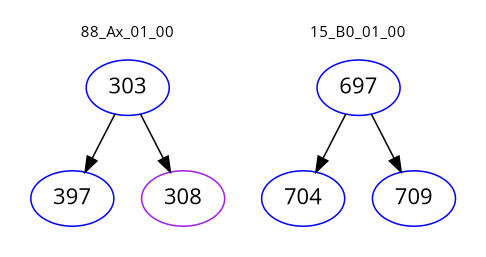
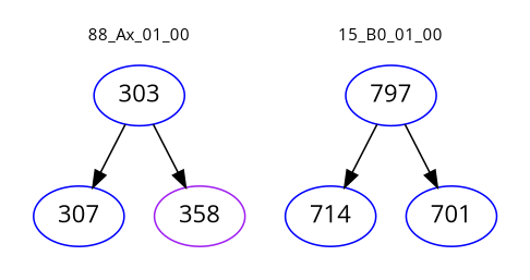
  digraph {
    fontname="Open Sans"
    node [color=blue fontname="Open Sans"]
    edge [color=black fontname="Open Sans"]
    n1 [label=303]
-   n2 [label=397]
-   n3 [color=purple label=308]
-   n4 [label=697]
-   n5 [label=704]
-   n6 [label=709]
+   n2 [label=307]
+   n3 [color=purple label=358]
+   n4 [label=797]
+   n5 [label=714]
+   n6 [label=701]
    subgraph cluster_1 {
      color=white
      fontsize=10
      label="88_Ax_01_00"
      n1
      n2
      n3
    }
    subgraph cluster_2 {
      color=white
      fontsize=10
      label="15_B0_01_00"
      n4
      n5
      n6
    }
    n1 -> n2
    n1 -> n3
    n4 -> n5
    n4 -> n6
  }
